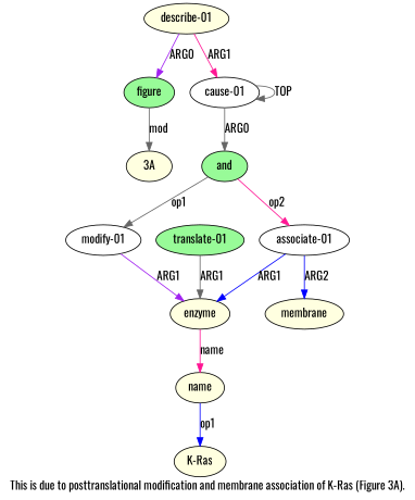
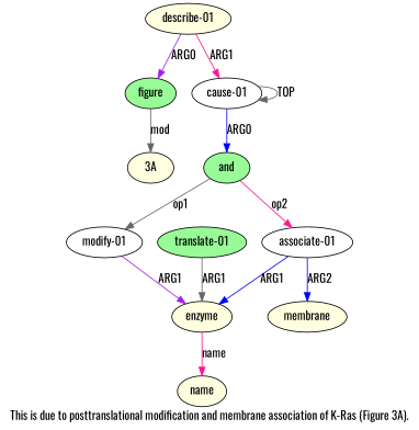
  digraph {
    fontname=Oswald
    label="This is due to posttranslational modification and membrane association of K-Ras (Figure 3A)."
    node [color=black fillcolor=lightyellow fontname=Oswald gold_ind=-1 style=filled test_ind=-1]
    edge [color=gray40 fontname=Oswald gold_label=ARG1 test_label=ARG1]
    n1 [gold_label="3A" label="3A" test_label="3A"]
    n2 [fillcolor=palegreen gold_ind=11 gold_label=figure label=figure test_ind=11 test_label=figure]
    n3 [gold_ind=10 gold_label="describe-01" label="describe-01" test_ind=10 test_label="describe-01"]
    n4 [fillcolor=white gold_ind=0 gold_label="cause-01" label="cause-01" test_ind=0 test_label="cause-01"]
    n5 [fillcolor=palegreen gold_ind=1 gold_label=and label=and test_ind=1 test_label=and]
    n6 [fillcolor=white gold_ind=2 gold_label="modify-01" label="modify-01" test_ind=2 test_label="modify-01"]
    n7 [fillcolor=white gold_ind=7 gold_label="associate-01" label="associate-01" test_ind=7 test_label="associate-01"]
-   n8 [gold_label="K-Ras" label="K-Ras" test_label="K-Ras"]
    n9 [gold_ind=3 gold_label=enzyme label=enzyme test_ind=3 test_label=enzyme]
    n10 [gold_ind=8 gold_label=membrane label=membrane test_ind=8 test_label=membrane]
    n11 [gold_ind=4 gold_label=name label=name test_ind=4 test_label=name]
    n12 [fillcolor=palegreen gold_ind=6 gold_label="translate-01" label="translate-01" test_ind=6 test_label="translate-01"]
    n2 -> n1 [gold_label=mod label=mod test_label=mod]
    n3 -> n2 [color=purple gold_label=ARG0 label=ARG0 test_label=ARG0]
    n3 -> n4 [color=deeppink label=ARG1]
    n4 -> n4 [gold_label=TOP label=TOP test_label=TOP]
-   n4 -> n5 [gold_label=ARG0 label=ARG0 test_label=ARG0]
+   n4 -> n5 [color=blue gold_label=ARG0 label=ARG0 test_label=ARG0]
    n5 -> n6 [gold_label=op1 label=op1 test_label=op1]
    n5 -> n7 [color=deeppink gold_label=op2 label=op2 test_label=op2]
    n6 -> n9 [color=purple label=ARG1]
    n7 -> n9 [color=blue label=ARG1]
    n7 -> n10 [color=blue gold_label=ARG2 label=ARG2 test_label=ARG2]
    n9 -> n11 [color=deeppink gold_label=name label=name test_label=name]
-   n11 -> n8 [color=blue gold_label=op1 label=op1 test_label=op1]
    n12 -> n9 [label=ARG1]
  }
